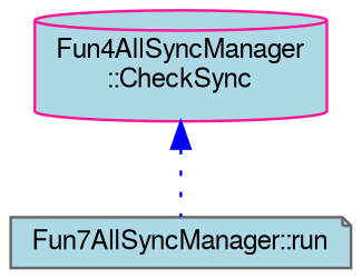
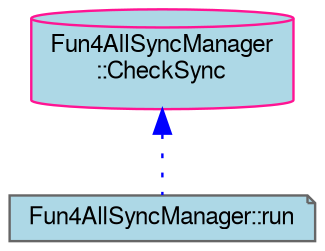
  digraph {
    rankdir=TB
    node [fillcolor=lightblue fontname=FreeSans fontsize=10 style=filled]
    n1 [color=deeppink fontcolor=black height=0.2 label="Fun4AllSyncManager\l::CheckSync" shape=cylinder width=0.4]
-   n2 [color=gray40 height=0.2 label="Fun7AllSyncManager::run" shape=note width=0.4]
+   n2 [color=gray40 height=0.2 label="Fun4AllSyncManager::run" shape=note width=0.4]
    n1 -> n2 [color=blue dir=back fontname=FreeSans fontsize=10 labelfontname=FreeSans labelfontsize=10 style=dotted]
  }
